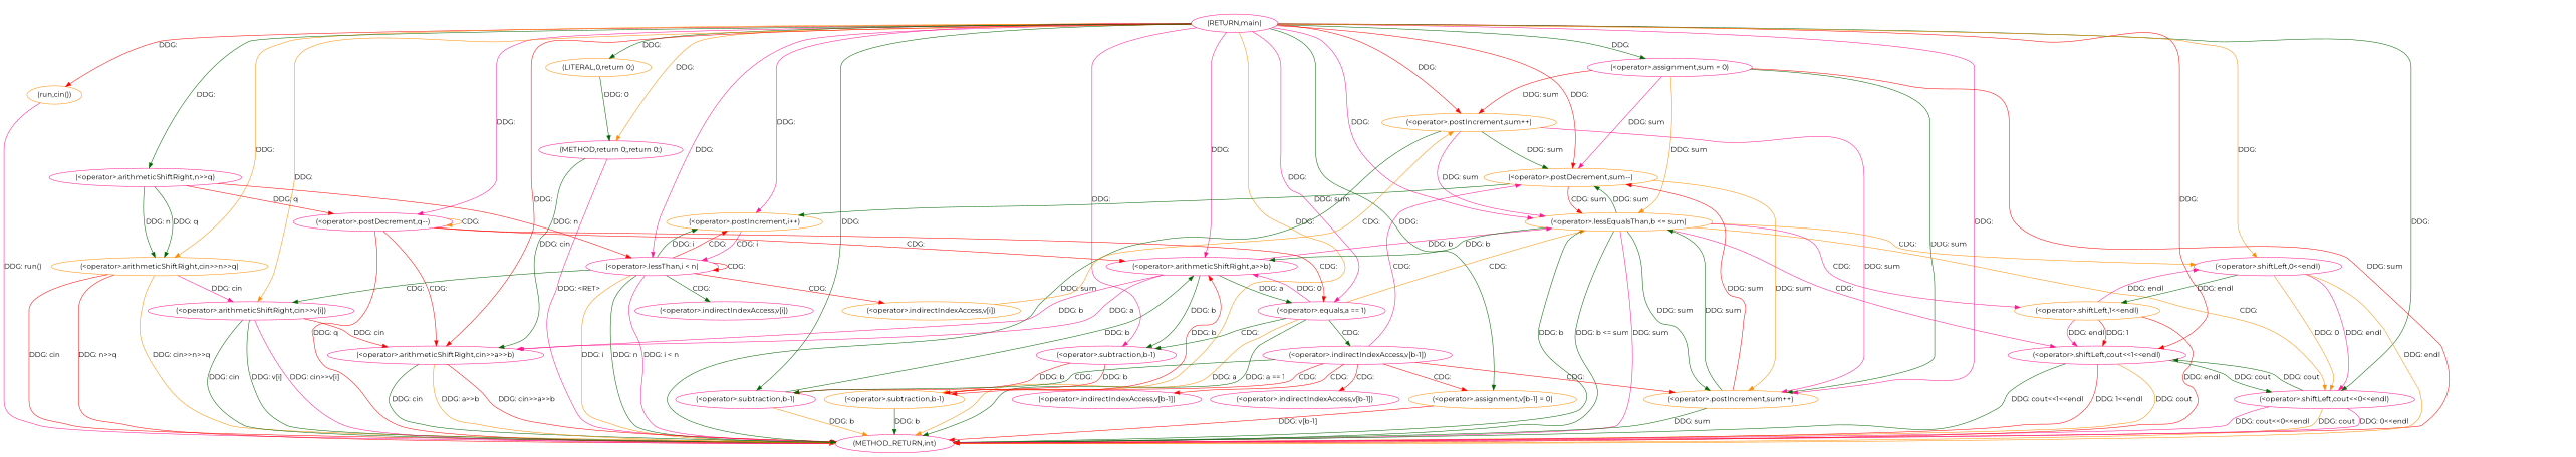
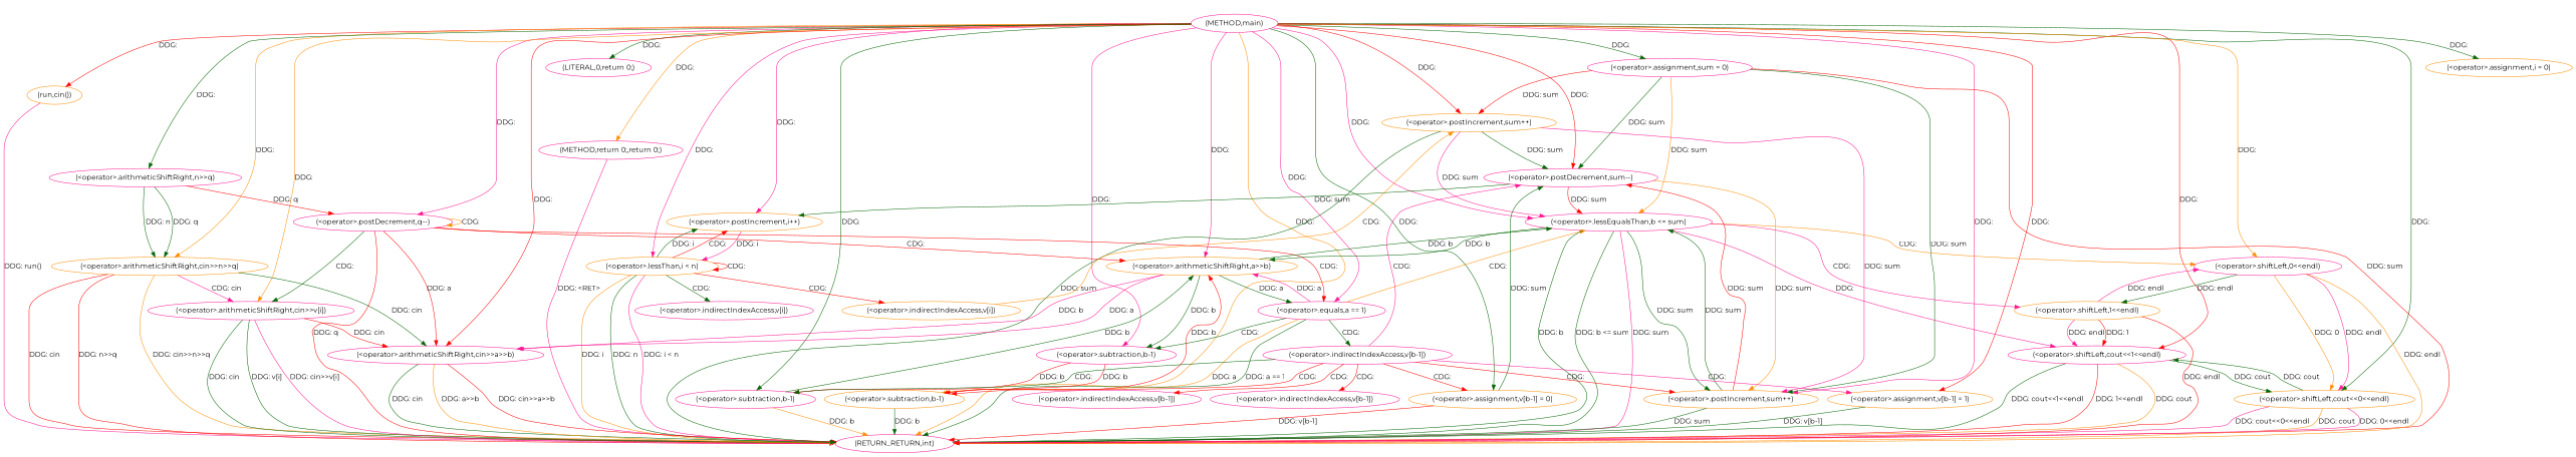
  digraph {
    fontname=Montserrat
    node [color=deeppink fontname=Montserrat]
    edge [color=darkgreen fontname=Montserrat]
-   n1 [label="(RETURN,main)"]
+   n1 [label="(METHOD,main)"]
    n2 [color=darkorange label="(run,cin())"]
    n3 [color=darkorange label="(<operator>.arithmeticShiftRight,cin>>n>>q)"]
    n4 [label="(<operator>.assignment,sum = 0)"]
    n5 [label="(METHOD,return 0;,return 0;)"]
-   n7 [label="(<operator>.lessThan,i < n)"]
+   n6 [color=darkorange label="(<operator>.assignment,i = 0)"]
+   n7 [color=darkorange label="(<operator>.lessThan,i < n)"]
    n8 [color=darkorange label="(<operator>.postIncrement,i++)"]
    n9 [label="(<operator>.postDecrement,q--)"]
-   n10 [color=darkorange label="(LITERAL,0,return 0;)"]
+   n10 [label="(LITERAL,0,return 0;)"]
    n11 [label="(<operator>.arithmeticShiftRight,n>>q)"]
    n12 [label="(<operator>.arithmeticShiftRight,cin>>v[i])"]
    n13 [label="(<operator>.arithmeticShiftRight,cin>>a>>b)"]
    n14 [color=darkorange label="(<operator>.postIncrement,sum++)"]
    n15 [label="(<operator>.equals,a == 1)"]
-   n16 [label="(<operator>.arithmeticShiftRight,a>>b)"]
+   n16 [color=darkorange label="(<operator>.arithmeticShiftRight,a>>b)"]
    n17 [color=darkorange label="(<operator>.assignment,v[b-1] = 0)"]
-   n18 [color=darkorange label="(<operator>.postDecrement,sum--)"]
-   n19 [color=darkorange label="(<operator>.lessEqualsThan,b <= sum)"]
+   n18 [label="(<operator>.postDecrement,sum--)"]
+   n19 [label="(<operator>.lessEqualsThan,b <= sum)"]
    n20 [label="(<operator>.shiftLeft,cout<<1<<endl)"]
    n21 [label="(<operator>.subtraction,b-1)"]
+   n22 [color=darkorange label="(<operator>.assignment,v[b-1] = 1)"]
    n23 [color=darkorange label="(<operator>.postIncrement,sum++)"]
-   n24 [label="(<operator>.shiftLeft,cout<<0<<endl)"]
+   n24 [color=darkorange label="(<operator>.shiftLeft,cout<<0<<endl)"]
    n25 [color=darkorange label="(<operator>.subtraction,b-1)"]
    n26 [label="(<operator>.shiftLeft,0<<endl)"]
    n27 [label="(<operator>.subtraction,b-1)"]
-   n28 [label="(METHOD_RETURN,int)"]
+   n28 [label="(RETURN_RETURN,int)"]
    n29 [label="(<operator>.indirectIndexAccess,v[i])"]
    n30 [color=darkorange label="(<operator>.indirectIndexAccess,v[i])"]
    n31 [label="(<operator>.indirectIndexAccess,v[b-1])"]
    n32 [color=darkorange label="(<operator>.shiftLeft,1<<endl)"]
    n33 [label="(<operator>.indirectIndexAccess,v[b-1])"]
    n34 [label="(<operator>.indirectIndexAccess,v[b-1])"]
    n1 -> n2 [color=red label="DDG: "]
    n1 -> n3 [color=darkorange label="DDG: "]
    n1 -> n4 [label="DDG: "]
    n1 -> n5 [color=darkorange label="DDG: "]
+   n1 -> n6 [label="DDG: "]
    n1 -> n7 [color=deeppink label="DDG: "]
    n1 -> n8 [color=deeppink label="DDG: "]
    n1 -> n9 [color=deeppink label="DDG: "]
    n1 -> n10 [label="DDG: "]
    n1 -> n11 [label="DDG: "]
    n1 -> n12 [color=darkorange label="DDG: "]
    n1 -> n13 [color=red label="DDG: "]
    n1 -> n14 [color=red label="DDG: "]
    n1 -> n15 [color=deeppink label="DDG: "]
    n1 -> n16 [color=deeppink label="DDG: "]
    n1 -> n17 [label="DDG: "]
    n1 -> n18 [color=red label="DDG: "]
    n1 -> n19 [color=deeppink label="DDG: "]
    n1 -> n20 [color=red label="DDG: "]
    n1 -> n21 [color=deeppink label="DDG: "]
+   n1 -> n22 [color=red label="DDG: "]
    n1 -> n23 [color=deeppink label="DDG: "]
    n1 -> n24 [label="DDG: "]
    n1 -> n25 [color=darkorange label="DDG: "]
    n1 -> n26 [color=darkorange label="DDG: "]
    n1 -> n27 [label="DDG: "]
    n2 -> n28 [color=deeppink label="DDG: run()"]
-   n3 -> n12 [color=deeppink label="DDG: cin"]
-   n5 -> n13 [label="DDG: cin"]
+   n3 -> n12 [color=deeppink label="CDG: cin"]
+   n3 -> n13 [label="DDG: cin"]
    n3 -> n28 [color=red label="DDG: cin"]
    n3 -> n28 [color=red label="DDG: n>>q"]
    n3 -> n28 [color=darkorange label="DDG: cin>>n>>q"]
    n4 -> n14 [color=red label="DDG: sum"]
-   n4 -> n18 [color=deeppink label="DDG: sum"]
+   n4 -> n18 [label="DDG: sum"]
    n4 -> n19 [color=darkorange label="DDG: sum"]
    n4 -> n23 [label="DDG: sum"]
    n4 -> n28 [color=red label="DDG: sum"]
    n5 -> n28 [color=deeppink label="DDG: <RET>"]
    n7 -> n7 [color=red label="CDG: "]
    n7 -> n8 [label="DDG: i"]
    n7 -> n8 [color=red label="CDG: "]
-   n7 -> n12 [label="CDG: "]
+   n9 -> n12 [label="CDG: "]
    n7 -> n28 [color=darkorange label="DDG: i"]
    n7 -> n28 [label="DDG: n"]
    n7 -> n28 [color=deeppink label="DDG: i < n"]
    n7 -> n29 [label="CDG: "]
    n7 -> n30 [color=red label="CDG: "]
-   n8 -> n7 [color=deeppink label="CDG: i"]
+   n8 -> n7 [color=deeppink label="DDG: i"]
    n9 -> n9 [color=darkorange label="CDG: "]
-   n9 -> n13 [color=red label="CDG: "]
+   n9 -> n13 [color=red label="DDG: a"]
    n9 -> n15 [color=red label="CDG: "]
    n9 -> n16 [color=red label="CDG: "]
    n9 -> n28 [color=red label="DDG: q"]
-   n10 -> n5 [label="DDG: 0"]
    n11 -> n3 [label="DDG: n"]
    n11 -> n3 [label="DDG: q"]
-   n11 -> n7 [color=red label="DDG: n"]
    n11 -> n9 [color=red label="DDG: q"]
    n12 -> n13 [color=red label="DDG: cin"]
    n12 -> n28 [label="DDG: cin"]
    n12 -> n28 [label="DDG: v[i]"]
    n12 -> n28 [color=deeppink label="DDG: cin>>v[i]"]
    n13 -> n28 [label="DDG: cin"]
    n13 -> n28 [color=darkorange label="DDG: a>>b"]
    n13 -> n28 [color=red label="DDG: cin>>a>>b"]
    n14 -> n18 [label="DDG: sum"]
    n14 -> n19 [color=deeppink label="DDG: sum"]
    n14 -> n23 [color=deeppink label="DDG: sum"]
    n14 -> n28 [label="DDG: sum"]
-   n15 -> n16 [color=deeppink label="DDG: 0"]
+   n15 -> n16 [color=deeppink label="DDG: a"]
    n15 -> n19 [color=darkorange label="CDG: "]
    n15 -> n21 [label="CDG: "]
    n15 -> n28 [color=darkorange label="DDG: a"]
    n15 -> n28 [label="DDG: a == 1"]
    n15 -> n31 [label="CDG: "]
    n16 -> n13 [color=deeppink label="DDG: a"]
    n16 -> n13 [color=deeppink label="DDG: b"]
    n16 -> n15 [label="DDG: a"]
-   n16 -> n19 [color=deeppink label="DDG: b"]
+   n16 -> n19 [label="DDG: b"]
    n16 -> n21 [label="DDG: b"]
    n17 -> n28 [color=red label="DDG: v[b-1]"]
    n18 -> n8 [label="DDG: sum"]
-   n18 -> n19 [color=red label="CDG: sum"]
+   n18 -> n19 [color=red label="DDG: sum"]
    n18 -> n23 [color=darkorange label="DDG: sum"]
    n19 -> n16 [label="DDG: b"]
-   n19 -> n18 [label="DDG: sum"]
-   n19 -> n20 [color=deeppink label="CDG: "]
+   n17 -> n18 [label="DDG: sum"]
+   n19 -> n20 [color=deeppink label="DDG: "]
    n19 -> n23 [label="DDG: sum"]
-   n19 -> n24 [color=darkorange label="CDG: "]
    n19 -> n26 [color=darkorange label="CDG: "]
    n19 -> n28 [label="DDG: b"]
    n19 -> n28 [color=deeppink label="DDG: sum"]
    n19 -> n28 [label="DDG: b <= sum"]
    n19 -> n32 [color=deeppink label="CDG: "]
    n20 -> n24 [label="DDG: cout"]
    n20 -> n28 [color=darkorange label="DDG: cout"]
    n20 -> n28 [color=red label="DDG: 1<<endl"]
    n20 -> n28 [label="DDG: cout<<1<<endl"]
    n21 -> n25 [color=red label="DDG: b"]
    n21 -> n27 [color=red label="DDG: b"]
+   n22 -> n28 [label="DDG: v[b-1]"]
    n23 -> n18 [color=red label="DDG: sum"]
    n23 -> n19 [label="DDG: sum"]
    n23 -> n28 [label="DDG: sum"]
    n24 -> n20 [label="DDG: cout"]
    n24 -> n28 [color=darkorange label="DDG: cout"]
    n24 -> n28 [color=deeppink label="DDG: 0<<endl"]
    n24 -> n28 [color=deeppink label="DDG: cout<<0<<endl"]
    n25 -> n16 [color=red label="DDG: b"]
    n25 -> n28 [label="DDG: b"]
    n26 -> n24 [color=deeppink label="DDG: endl"]
    n26 -> n24 [color=darkorange label="DDG: 0"]
    n26 -> n28 [color=darkorange label="DDG: endl"]
    n26 -> n32 [label="DDG: endl"]
    n27 -> n16 [label="DDG: b"]
    n27 -> n28 [color=darkorange label="DDG: b"]
    n30 -> n14 [color=darkorange label="CDG: "]
    n31 -> n17 [color=red label="CDG: "]
    n31 -> n18 [color=deeppink label="CDG: "]
+   n31 -> n22 [color=deeppink label="CDG: "]
    n31 -> n23 [color=red label="CDG: "]
    n31 -> n25 [color=red label="CDG: "]
    n31 -> n27 [label="CDG: "]
    n31 -> n33 [color=red label="CDG: "]
    n31 -> n34 [color=red label="CDG: "]
    n32 -> n20 [color=deeppink label="DDG: endl"]
    n32 -> n20 [color=red label="DDG: 1"]
    n32 -> n26 [color=deeppink label="DDG: endl"]
    n32 -> n28 [color=red label="DDG: endl"]
  }
